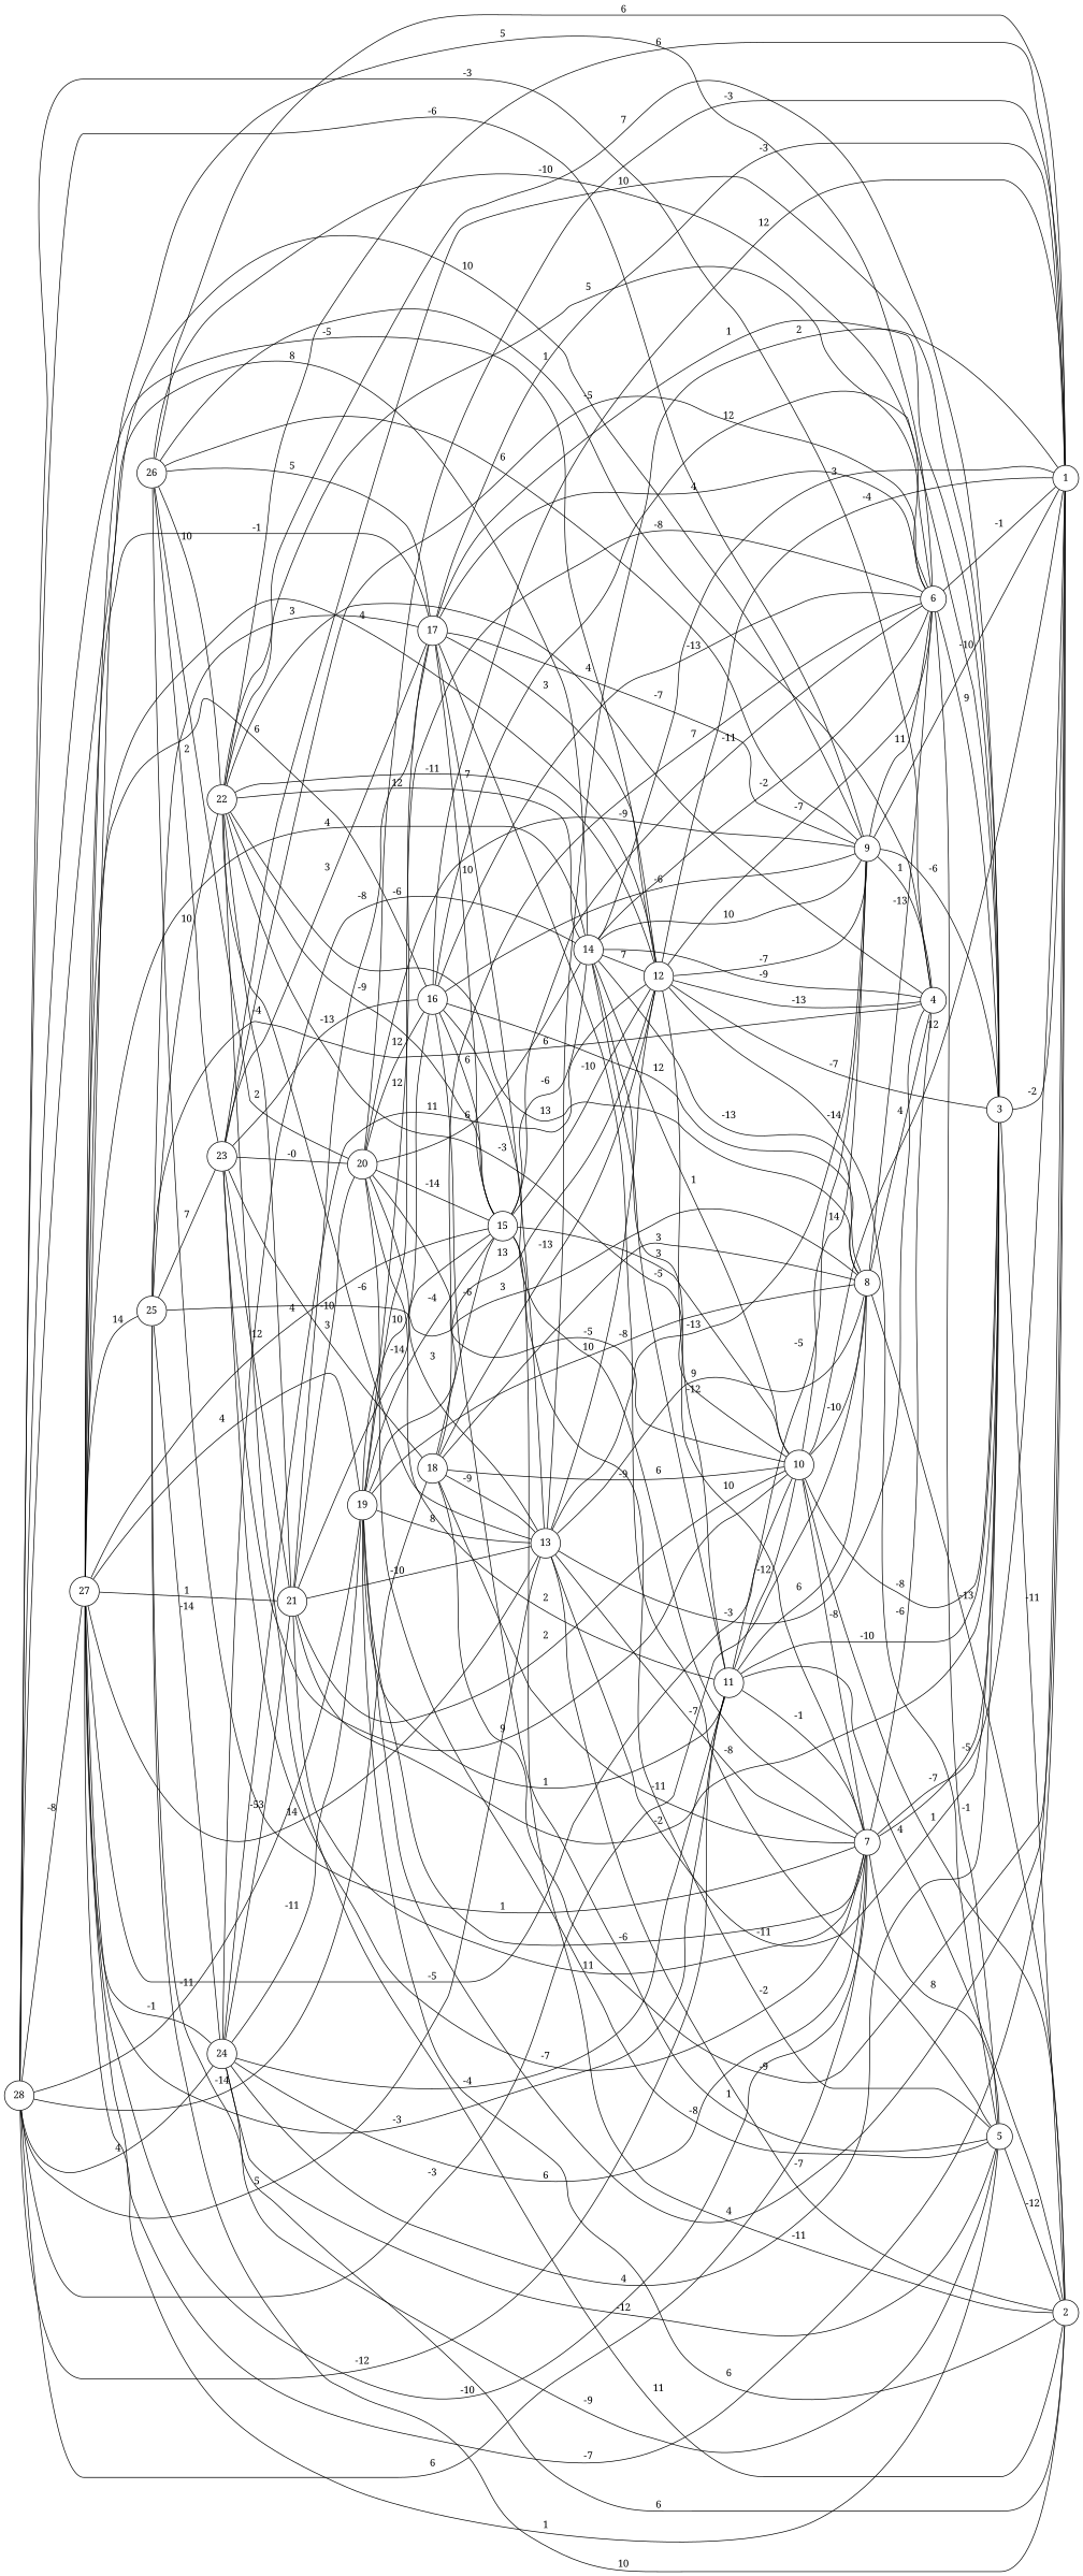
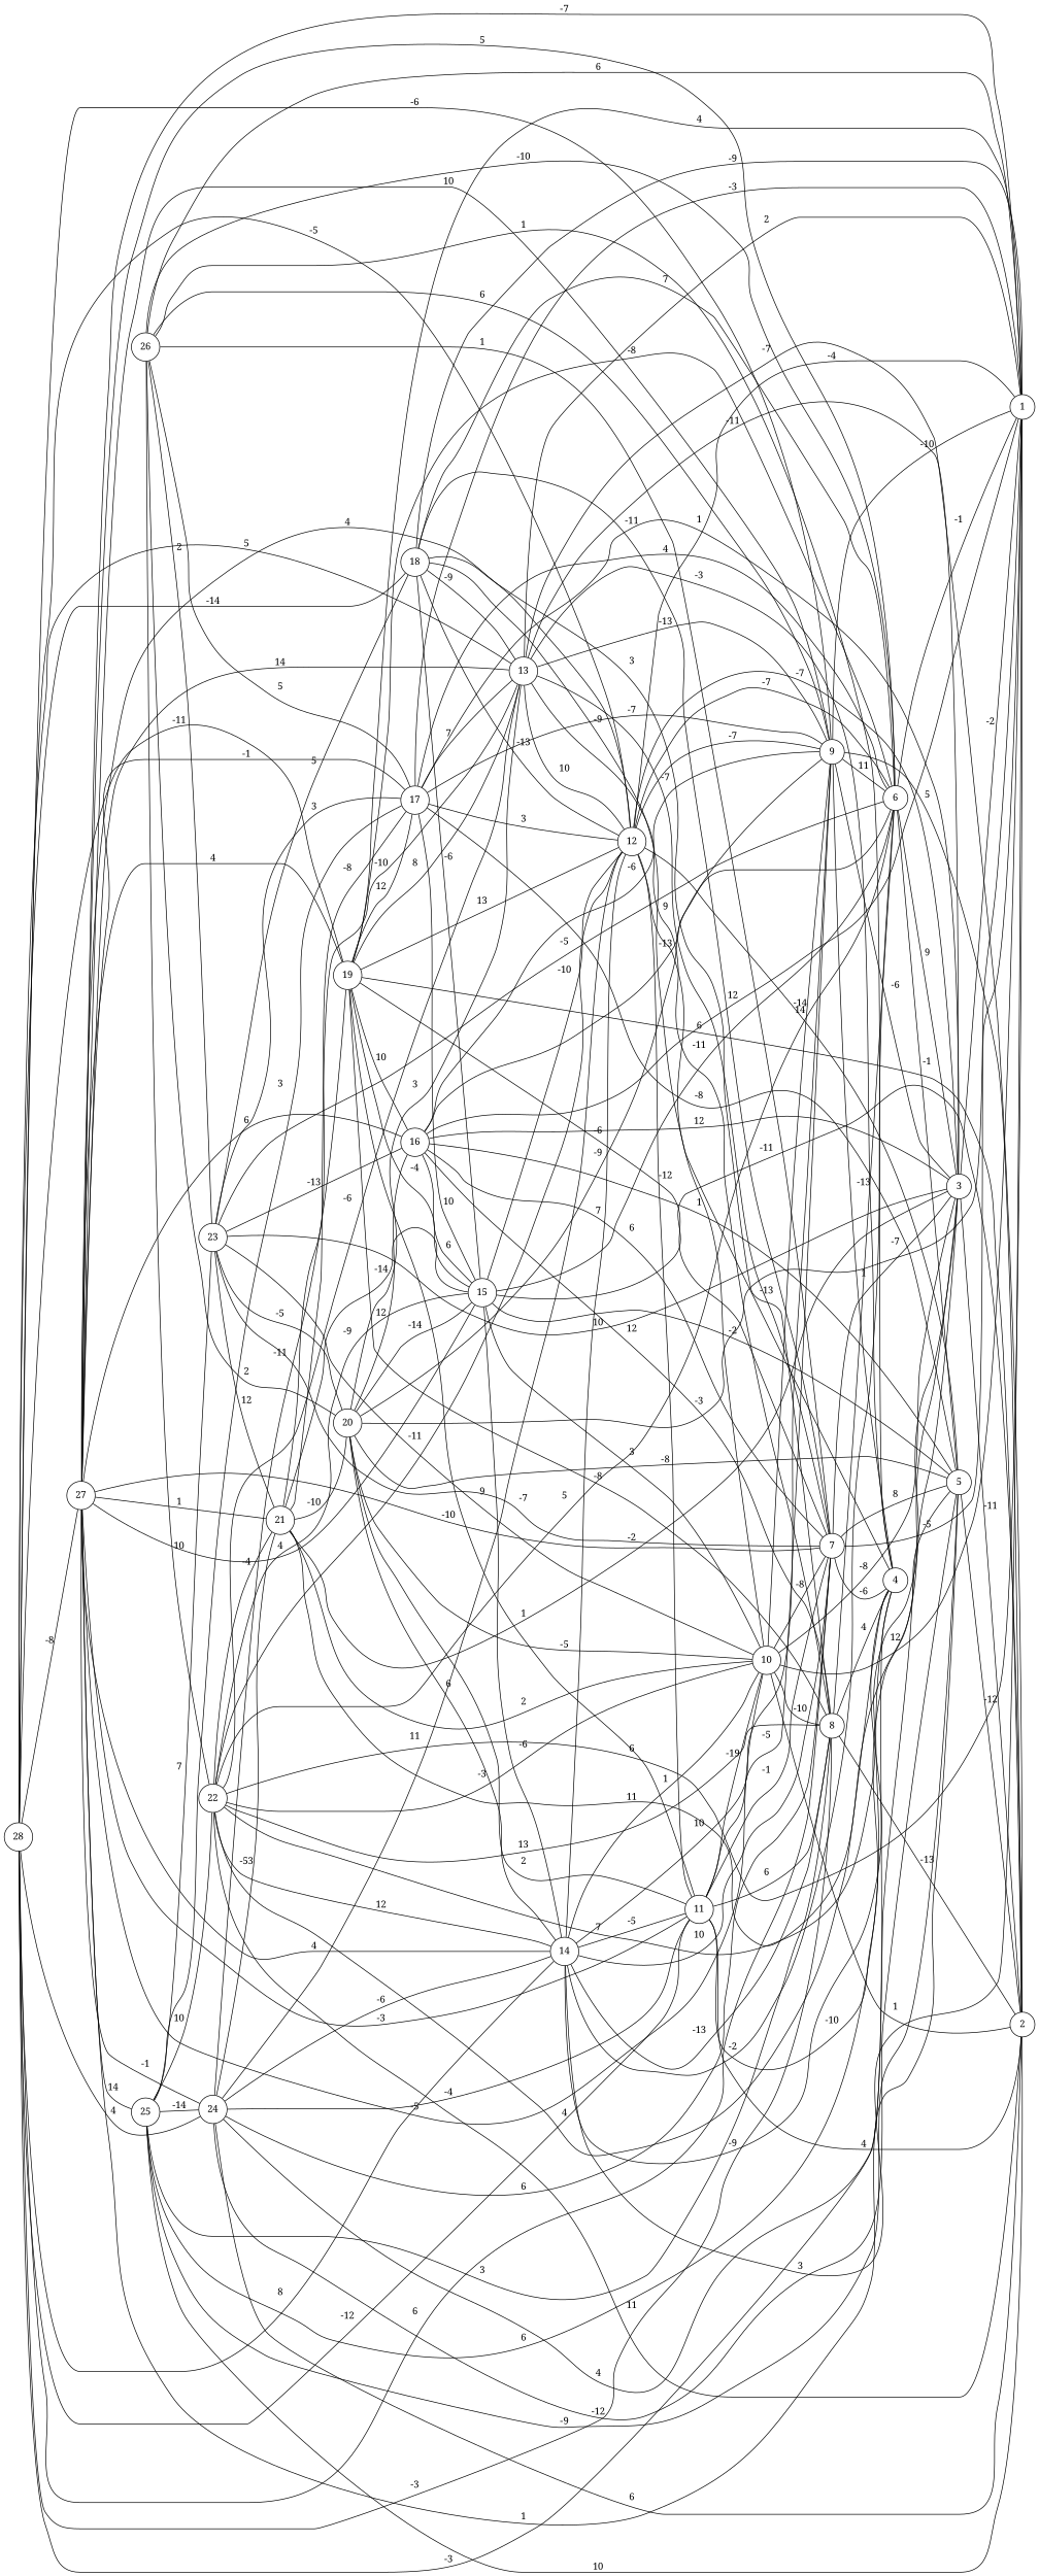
  graph {
    fontname="Noto Serif"
    rankdir=LR
    node [fontname="Noto Serif" shape=circle]
    edge [fontname="Noto Serif"]
    28
    4
    7
    8
    9
    11
    12
    13
    14
    18
    19
    24
    27
    1
    5
    3
    6
    2
    10
    15
    16
    17
    21
    25
    20
    22
    23
    26
    28 -- 4 [label=-3]
    28 -- 7 [label=6]
    28 -- 8 [label=-3]
    28 -- 9 [label=-6]
    28 -- 11 [label=-12]
    28 -- 12 [label=-5]
    28 -- 13 [label=5]
    28 -- 14 [label=8]
    28 -- 18 [label=-14]
    28 -- 19 [label=-11]
    28 -- 24 [label=4]
    28 -- 27 [label=-8]
    7 -- 4 [label=-6]
    7 -- 1 [label=-5]
    7 -- 5 [label=8]
    7 -- 3 [label=-7]
    8 -- 4 [label=4]
    8 -- 6 [label=-13]
    8 -- 2 [label=-13]
    9 -- 4 [label=1]
    9 -- 1 [label=-10]
    9 -- 3 [label=-6]
    9 -- 6 [label=11]
+   9 -- 2 [label=5]
    11 -- 7 [label=-1]
    11 -- 8 [label=6]
    11 -- 9 [label=-5]
    11 -- 3 [label=-10]
    11 -- 2 [label=4]
-   11 -- 10 [label=-12]
+   11 -- 10 [label=-19]
    12 -- 4 [label=-13]
    12 -- 9 [label=-7]
    12 -- 11 [label=-12]
    12 -- 1 [label=-4]
    12 -- 5 [label=-14]
    12 -- 3 [label=-7]
    12 -- 6 [label=-7]
    13 -- 4 [label=-3]
    13 -- 7 [label=-7]
    13 -- 8 [label=9]
    13 -- 9 [label=-13]
    13 -- 12 [label=10]
    13 -- 1 [label=2]
    13 -- 3 [label=-11]
    13 -- 2 [label=-7]
    14 -- 4 [label=-9]
    14 -- 7 [label=10]
    14 -- 8 [label=-13]
    14 -- 9 [label=10]
    14 -- 11 [label=-5]
    14 -- 12 [label=7]
    14 -- 1 [label=3]
    14 -- 6 [label=-2]
    14 -- 10 [label=1]
    18 -- 7 [label=-11]
    18 -- 8 [label=3]
    18 -- 12 [label=-13]
    18 -- 13 [label=-9]
    18 -- 1 [label=-9]
    18 -- 6 [label=7]
    18 -- 10 [label=-9]
    18 -- 15 [label=-6]
    19 -- 7 [label=-6]
    19 -- 8 [label=-8]
    19 -- 11 [label=1]
    19 -- 12 [label=13]
    19 -- 13 [label=8]
    19 -- 1 [label=4]
    19 -- 6 [label=-8]
    19 -- 2 [label=6]
    19 -- 15 [label=-4]
    19 -- 16 [label=10]
    19 -- 17 [label=12]
    24 -- 7 [label=6]
    24 -- 11 [label=-4]
    24 -- 12 [label=11]
    24 -- 14 [label=-6]
    24 -- 19 [label=-11]
    24 -- 5 [label=-12]
    24 -- 3 [label=4]
    24 -- 2 [label=6]
    24 -- 21 [label=-53]
    27 -- 7 [label=-10]
    27 -- 9 [label=10]
    27 -- 11 [label=-3]
    27 -- 12 [label=4]
    27 -- 13 [label=14]
    27 -- 14 [label=4]
    27 -- 19 [label=4]
    27 -- 24 [label=-1]
    27 -- 1 [label=-7]
    27 -- 5 [label=1]
    27 -- 6 [label=5]
    27 -- 10 [label=-5]
    27 -- 15 [label=4]
    27 -- 16 [label=6]
    27 -- 17 [label=-1]
    27 -- 21 [label=1]
    27 -- 25 [label=14]
    5 -- 2 [label=-12]
    3 -- 1 [label=-2]
    3 -- 2 [label=-11]
    6 -- 1 [label=-1]
    6 -- 5 [label=-1]
    6 -- 3 [label=9]
    10 -- 7 [label=-8]
    10 -- 8 [label=-10]
    10 -- 9 [label=14]
    10 -- 1 [label=12]
    10 -- 3 [label=-8]
    10 -- 2 [label=1]
    15 -- 12 [label=-10]
    15 -- 14 [label=-6]
    15 -- 5 [label=-2]
    15 -- 6 [label=-11]
    15 -- 2 [label=-11]
    15 -- 10 [label=3]
    16 -- 7 [label=6]
    16 -- 8 [label=12]
    16 -- 9 [label=-6]
    16 -- 1 [label=12]
    16 -- 5 [label=1]
    16 -- 3 [label=12]
    16 -- 6 [label=-13]
    16 -- 15 [label=6]
    17 -- 9 [label=-7]
    17 -- 12 [label=3]
    17 -- 13 [label=7]
    17 -- 1 [label=-3]
    17 -- 5 [label=-8]
    17 -- 3 [label=1]
    17 -- 6 [label=4]
    17 -- 15 [label=10]
-   21 -- 7 [label=11]
+   21 -- 5 [label=11]
    21 -- 13 [label=-10]
    21 -- 3 [label=-2]
    21 -- 10 [label=2]
    21 -- 15 [label=-14]
    21 -- 17 [label=-8]
    21 -- 20 [label=-10]
    25 -- 4 [label=6]
    25 -- 8 [label=3]
    25 -- 24 [label=-14]
    25 -- 5 [label=-9]
    25 -- 2 [label=10]
    25 -- 17 [label=3]
    25 -- 22 [label=10]
    25 -- 23 [label=7]
    20 -- 9 [label=-9]
    20 -- 11 [label=2]
    20 -- 13 [label=3]
    20 -- 14 [label=6]
    20 -- 1 [label=-3]
    20 -- 5 [label=-8]
    20 -- 10 [label=-5]
    20 -- 15 [label=-14]
    20 -- 16 [label=12]
    22 -- 4 [label=4]
    22 -- 8 [label=13]
    22 -- 12 [label=-11]
    22 -- 13 [label=-6]
    22 -- 14 [label=12]
    22 -- 1 [label=6]
    22 -- 3 [label=7]
    22 -- 6 [label=5]
    22 -- 2 [label=11]
    22 -- 10 [label=-3]
    22 -- 15 [label=-9]
    22 -- 21 [label=-4]
    23 -- 7 [label=-7]
-   23 -- 18 [label=3]
+   23 -- 18 [label=5]
    23 -- 3 [label=10]
    23 -- 6 [label=-5]
    23 -- 10 [label=9]
    23 -- 16 [label=-13]
    23 -- 17 [label=3]
    23 -- 21 [label=12]
-   23 -- 20 [label=-0]
+   23 -- 20 [label=-5]
    26 -- 4 [label=1]
    26 -- 7 [label=1]
    26 -- 9 [label=6]
    26 -- 1 [label=6]
    26 -- 6 [label=-10]
    26 -- 17 [label=5]
    26 -- 20 [label=2]
    26 -- 22 [label=10]
    26 -- 23 [label=2]
  }
